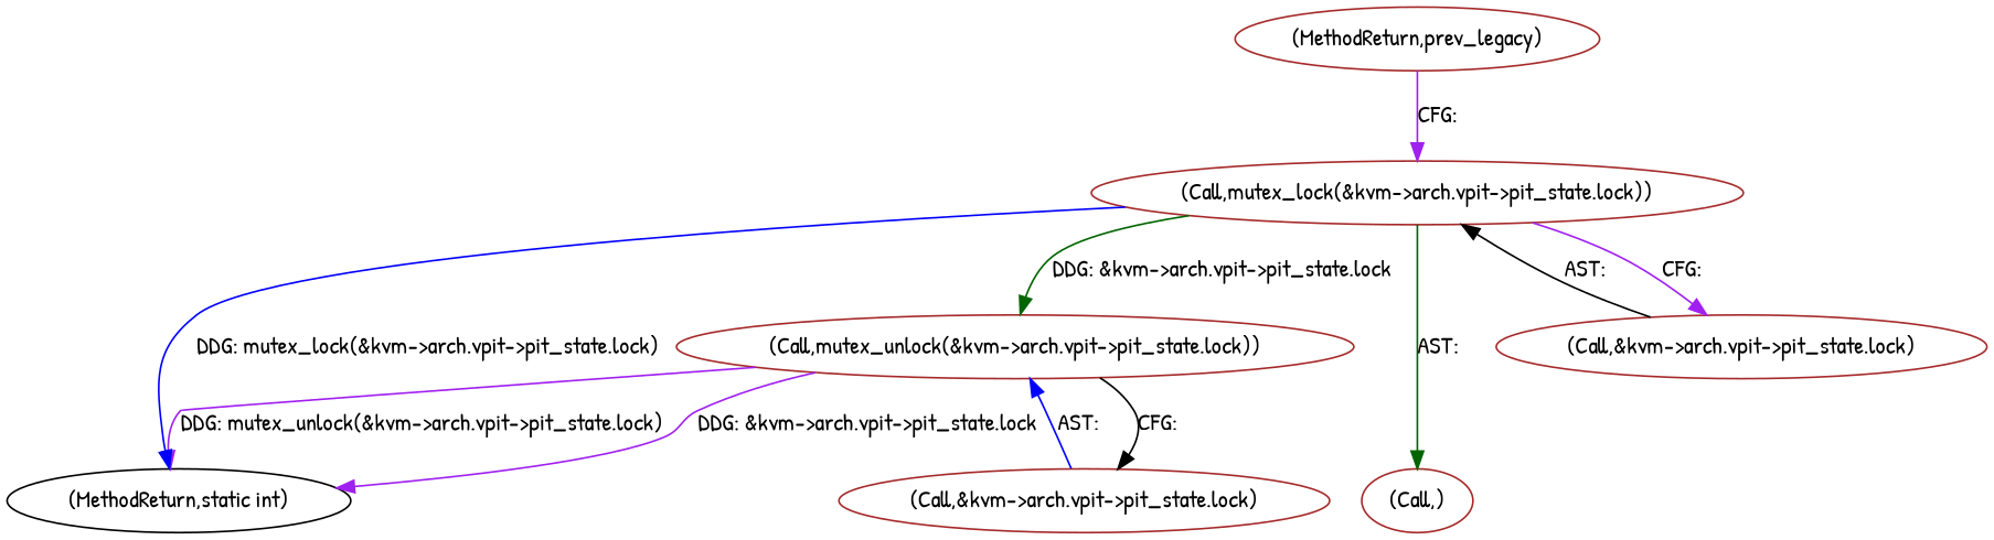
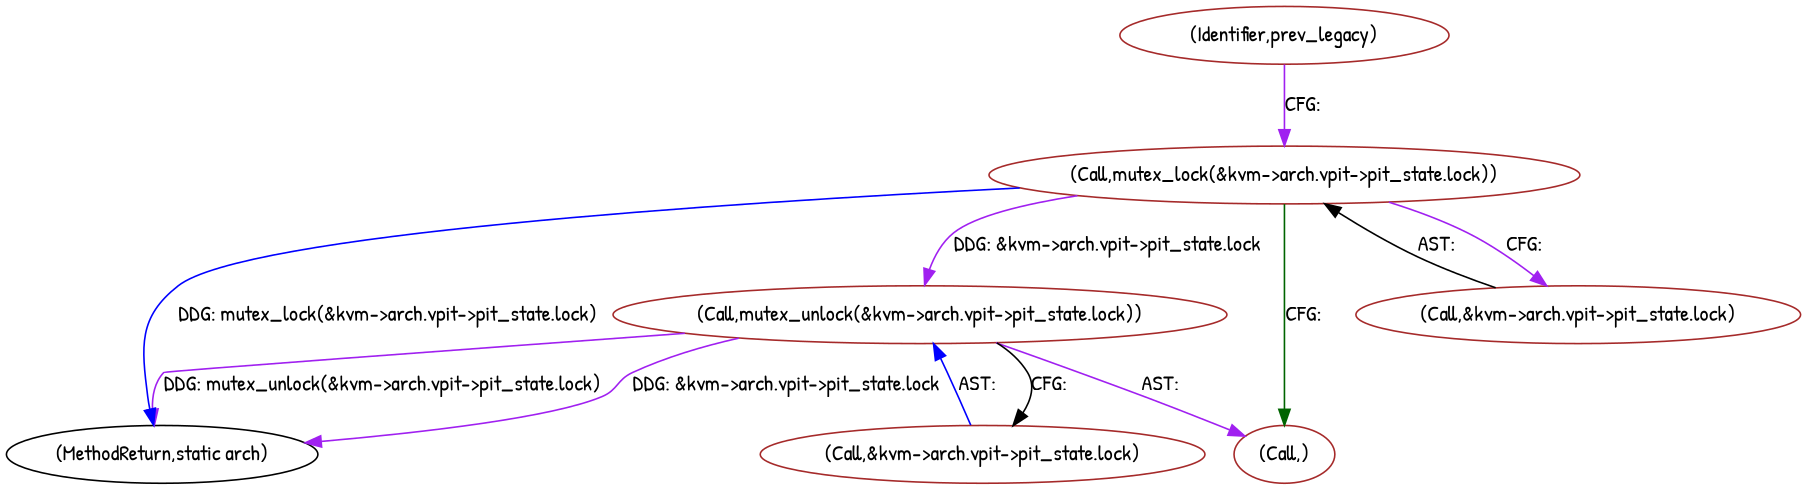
  digraph {
    fontname="Patrick Hand"
    node [color=brown fontname="Patrick Hand"]
    edge [color=purple fontname="Patrick Hand"]
    n1 [label="(Call,mutex_unlock(&kvm->arch.vpit->pit_state.lock))"]
-   n2 [color=black label="(MethodReturn,static int)"]
+   n2 [color=black label="(MethodReturn,static arch)"]
    n3 [label="(Call,)"]
    n4 [label="(Call,&kvm->arch.vpit->pit_state.lock)"]
    n5 [label="(Call,mutex_lock(&kvm->arch.vpit->pit_state.lock))"]
    n6 [label="(Call,&kvm->arch.vpit->pit_state.lock)"]
-   n7 [label="(MethodReturn,prev_legacy)"]
+   n7 [label="(Identifier,prev_legacy)"]
    n1 -> n2 [label="DDG: mutex_unlock(&kvm->arch.vpit->pit_state.lock)"]
    n1 -> n2 [label="DDG: &kvm->arch.vpit->pit_state.lock"]
+   n1 -> n3 [label="AST: "]
    n1 -> n4 [color=black label="CFG: "]
    n4 -> n1 [color=blue label="AST: "]
-   n5 -> n1 [color=darkgreen label="DDG: &kvm->arch.vpit->pit_state.lock"]
+   n5 -> n1 [label="DDG: &kvm->arch.vpit->pit_state.lock"]
    n5 -> n2 [color=blue label="DDG: mutex_lock(&kvm->arch.vpit->pit_state.lock)"]
-   n5 -> n3 [color=darkgreen label="AST: "]
+   n5 -> n3 [color=darkgreen label="CFG: "]
    n5 -> n6 [label="CFG: "]
    n6 -> n5 [color=black label="AST: "]
    n7 -> n5 [label="CFG: "]
  }
